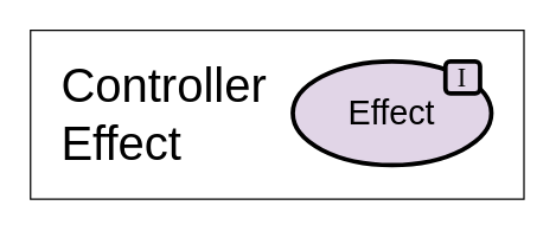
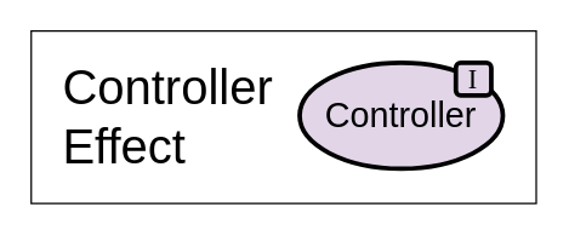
  <mxCell id="0" />
  <mxCell id="1" parent="0" />
  <mxCell id="2" value="&lt;div&gt;&lt;font style=&quot;font-size: 32px;&quot;&gt;Controller&lt;/font&gt;&lt;/div&gt;&lt;font style=&quot;font-size: 32px;&quot;&gt;Effect&lt;/font&gt;" style="rounded=0;whiteSpace=wrap;html=1;align=left;fontSize=12;spacingLeft=19;" parent="1" vertex="1"><mxGeometry x="20" y="20" width="333" height="114" as="geometry" /></mxCell>
- <mxCell id="3" value="Effect" style="ellipse;whiteSpace=wrap;html=1;rounded=1;fontSize=23;strokeWidth=3;fillColor=#E1D5E7;arcSize=50;strokeColor=#000000;" parent="1" vertex="1"><mxGeometry x="197" y="40.96" width="134" height="70.04" as="geometry" /></mxCell>
+ <mxCell id="3" value="Controller" style="ellipse;whiteSpace=wrap;html=1;rounded=1;fontSize=23;strokeWidth=3;fillColor=#E1D5E7;arcSize=50;strokeColor=#000000;" parent="1" vertex="1"><mxGeometry x="197" y="40.96" width="134" height="70.04" as="geometry" /></mxCell>
  <mxCell id="4" value="&lt;font face=&quot;Times New Roman&quot;&gt;I&lt;/font&gt;" style="rounded=1;whiteSpace=wrap;html=1;fillColor=#e1d5e7;strokeWidth=3;spacing=0;fontSize=18;spacingBottom=-1;" parent="1" vertex="1"><mxGeometry x="300" y="40.96" width="23.36" height="21.6" as="geometry" /></mxCell>
